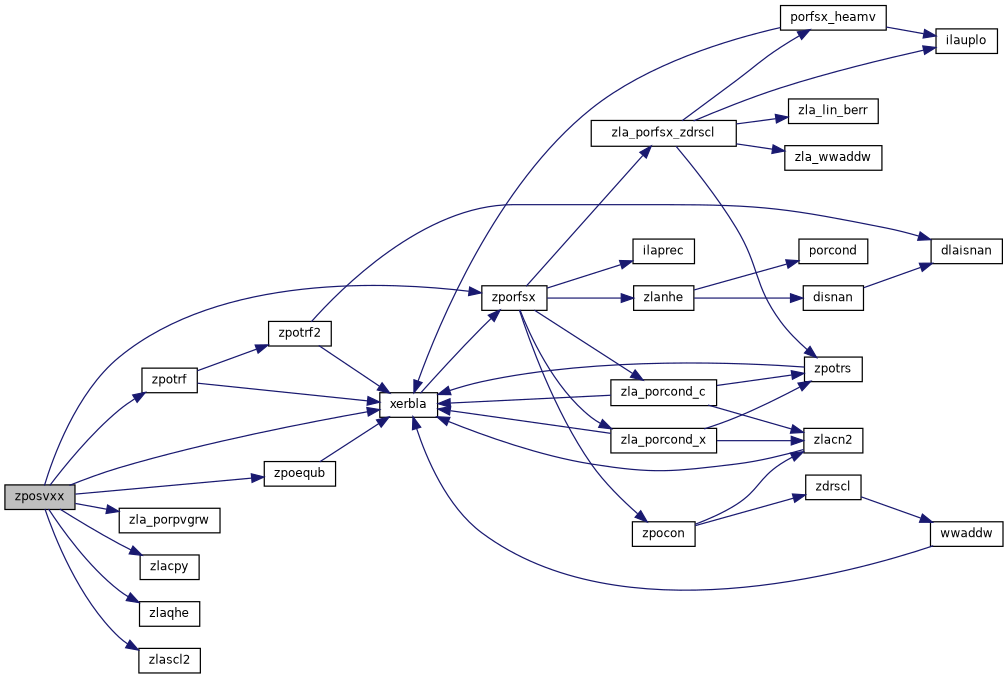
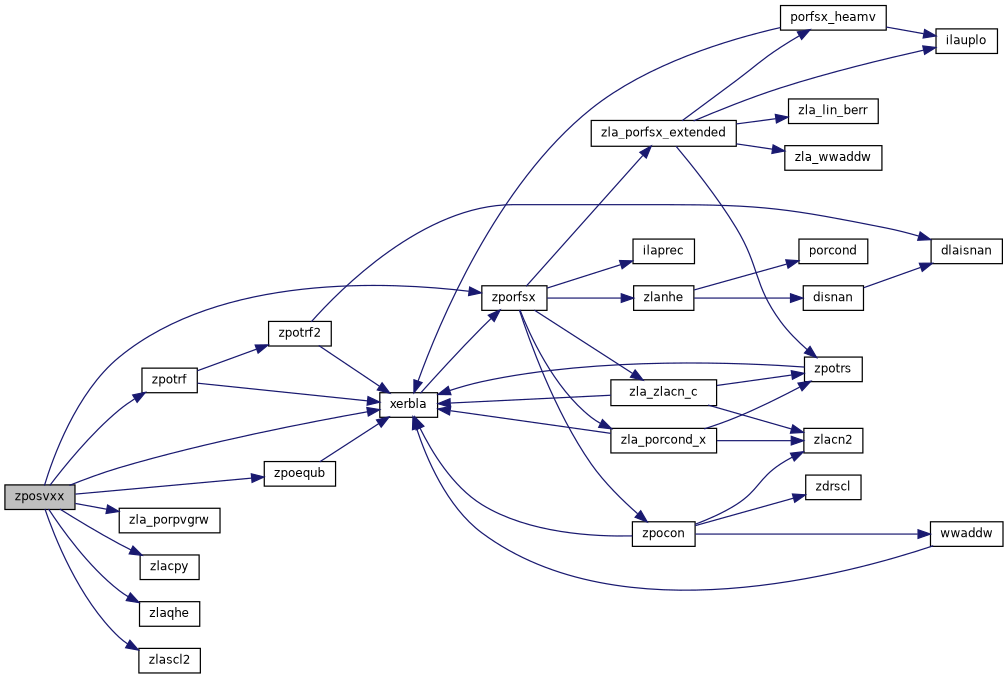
  digraph {
    rankdir=LR
    node [color=black fillcolor=white fontname=Helvetica fontsize=10 shape=record style=filled]
    edge [color=midnightblue fontname=Helvetica fontsize=10 labelfontname=Helvetica labelfontsize=10 style=solid]
    n1 [fillcolor=grey75 fontcolor=black height=0.2 label=zposvxx width=0.4]
    n2 [height=0.2 label=xerbla width=0.4]
    n3 [height=0.2 label=zla_porpvgrw width=0.4]
    n4 [height=0.2 label=zlacpy width=0.4]
    n5 [height=0.2 label=zlaqhe width=0.4]
    n6 [height=0.2 label=zlascl2 width=0.4]
    n7 [height=0.2 label=zpoequb width=0.4]
    n8 [height=0.2 label=zporfsx width=0.4]
    n9 [height=0.2 label=zpotrf width=0.4]
    n10 [height=0.2 label=ilaprec width=0.4]
-   n11 [height=0.2 label=zla_porcond_c width=0.4]
+   n11 [height=0.2 label=zla_zlacn_c width=0.4]
    n12 [height=0.2 label=zla_porcond_x width=0.4]
-   n13 [height=0.2 label=zla_porfsx_zdrscl width=0.4]
+   n13 [height=0.2 label=zla_porfsx_extended width=0.4]
    n14 [height=0.2 label=zlanhe width=0.4]
    n15 [height=0.2 label=zpocon width=0.4]
    n16 [height=0.2 label=zpotrs width=0.4]
    n17 [height=0.2 label=zpotrf2 width=0.4]
    n18 [height=0.2 label=zlacn2 width=0.4]
    n19 [height=0.2 label=ilauplo width=0.4]
    n20 [height=0.2 label=porfsx_heamv width=0.4]
    n21 [height=0.2 label=zla_lin_berr width=0.4]
    n22 [height=0.2 label=zla_wwaddw width=0.4]
    n23 [height=0.2 label=disnan width=0.4]
    n24 [height=0.2 label=porcond width=0.4]
    n25 [height=0.2 label=zdrscl width=0.4]
    n26 [height=0.2 label=wwaddw width=0.4]
    n27 [height=0.2 label=dlaisnan width=0.4]
    n1 -> n2
    n1 -> n3
    n1 -> n4
    n1 -> n5
    n1 -> n6
    n1 -> n7
    n1 -> n8
    n1 -> n9
    n2 -> n8
    n7 -> n2
    n8 -> n10
    n8 -> n11
    n8 -> n12
    n8 -> n13
    n8 -> n14
    n8 -> n15
    n9 -> n2
    n9 -> n17
    n11 -> n2
    n11 -> n16
    n11 -> n18
    n12 -> n2
    n12 -> n16
    n12 -> n18
    n13 -> n16
    n13 -> n19
    n13 -> n20
    n13 -> n21
    n13 -> n22
    n14 -> n23
    n14 -> n24
-   n18 -> n2
+   n15 -> n2
    n15 -> n18
    n15 -> n25
-   n25 -> n26
+   n15 -> n26
    n16 -> n2
    n17 -> n2
    n17 -> n27
    n20 -> n2
    n20 -> n19
    n23 -> n27
    n26 -> n2
  }
